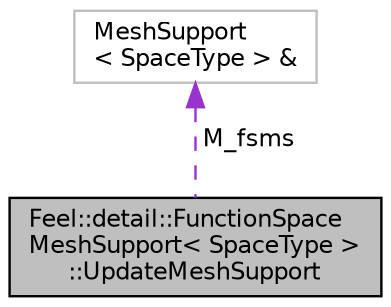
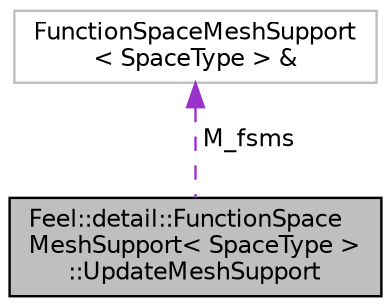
  digraph {
    node [fontname=Helvetica fontsize=10 shape=record style=filled]
    n1 [color=black fillcolor=grey75 fontcolor=black height=0.2 label="Feel::detail::FunctionSpace\lMeshSupport\< SpaceType \>\l::UpdateMeshSupport" width=0.4]
-   n2 [color=grey75 fillcolor=white height=0.2 label="MeshSupport\l\< SpaceType \> &" width=0.4]
+   n2 [color=grey75 fillcolor=white height=0.2 label="FunctionSpaceMeshSupport\l\< SpaceType \> &" width=0.4]
    n2 -> n1 [color=darkorchid3 dir=back fontname=Helvetica fontsize=10 label=" M_fsms" labelfontname=Helvetica labelfontsize=10 style=dashed]
  }
